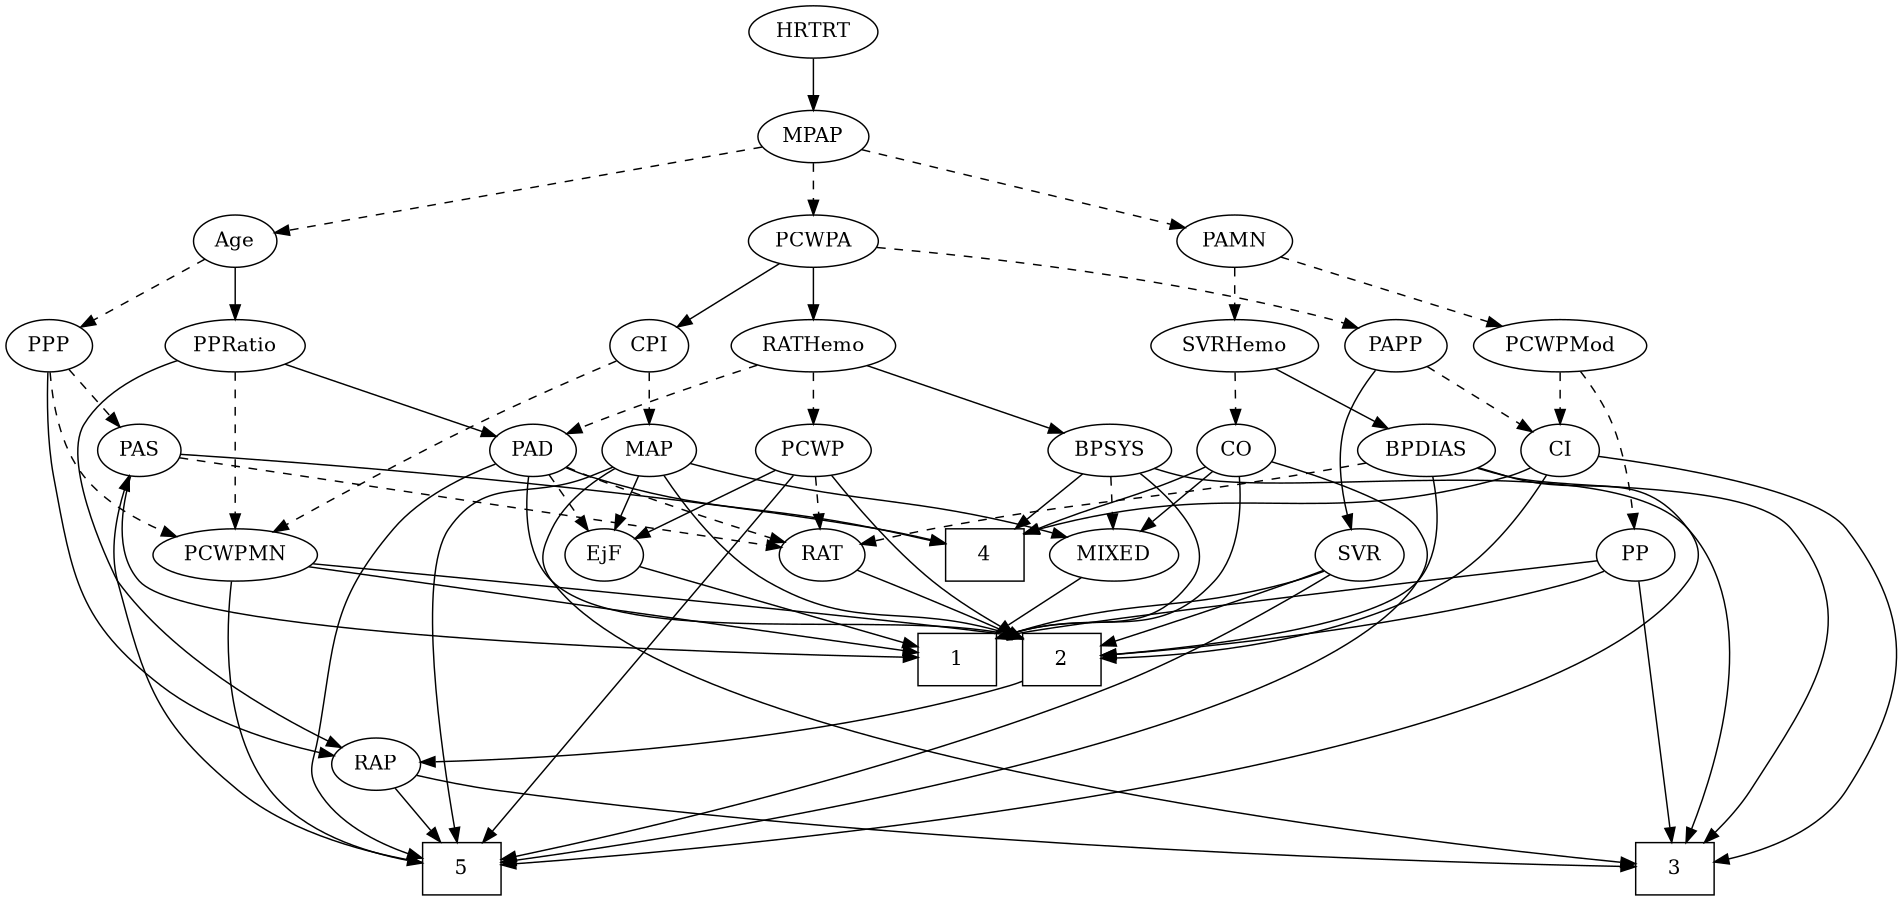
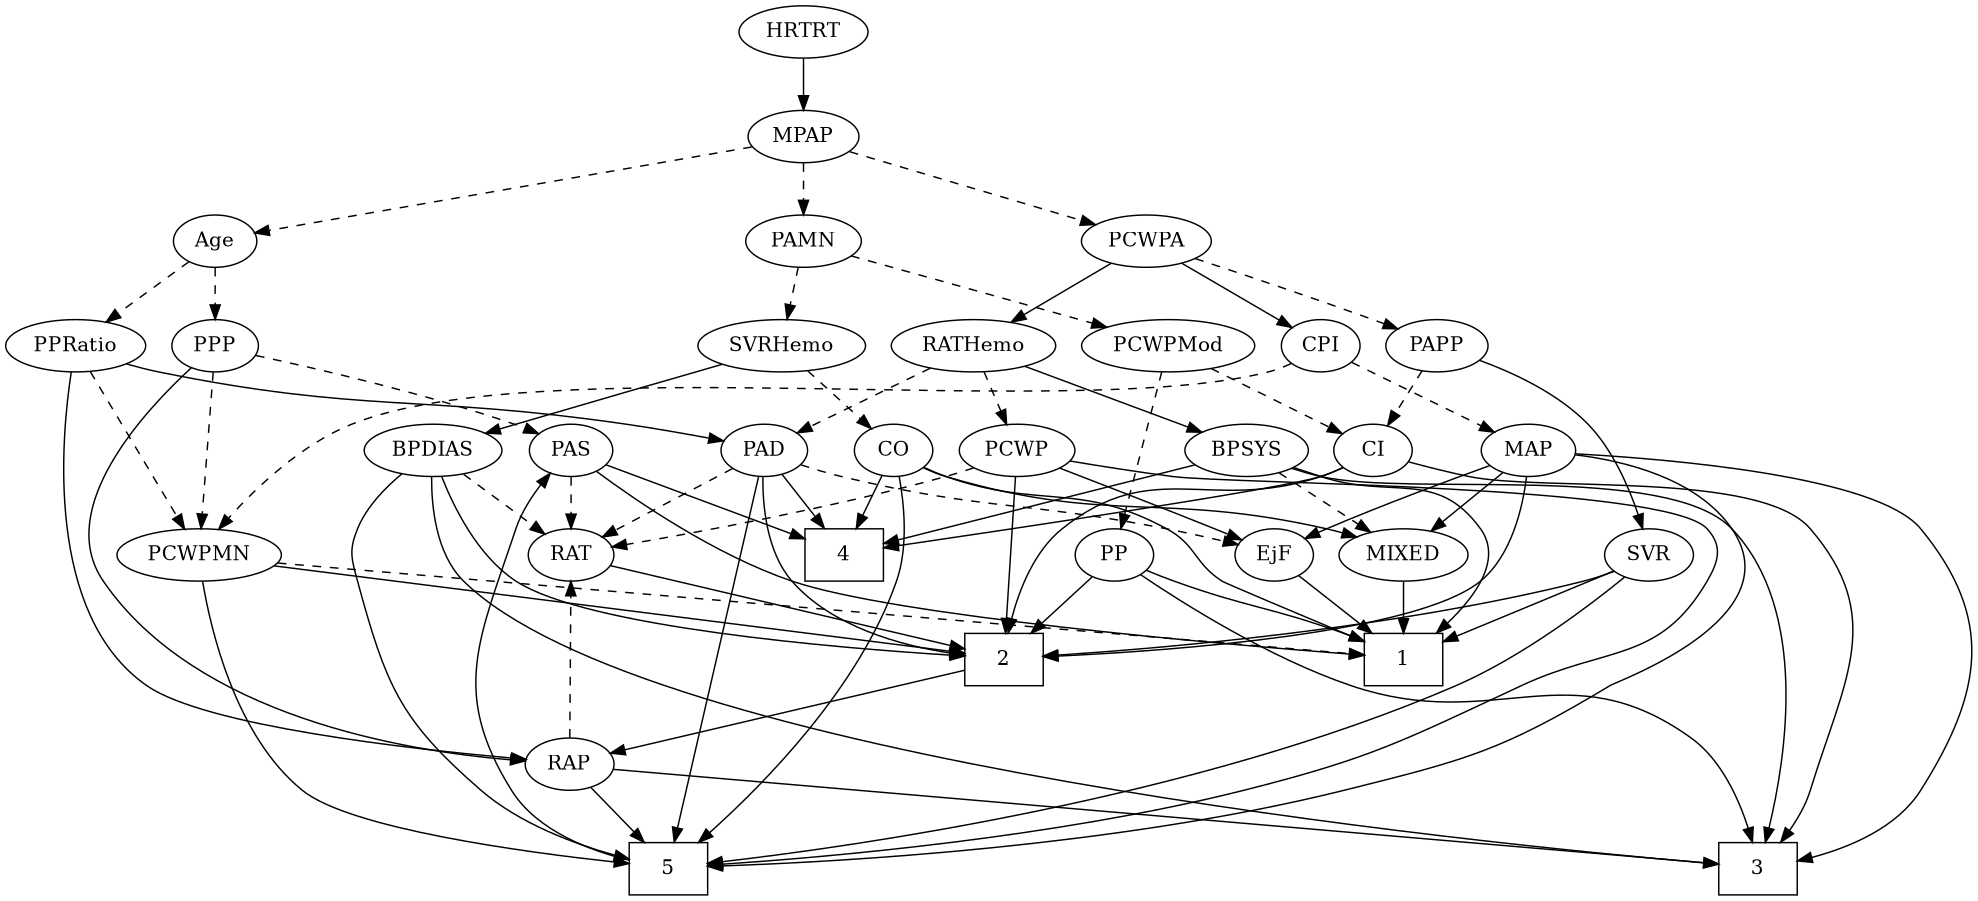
  strict digraph {
    edge [style=solid]
    1 [height=0.5 shape=box width=0.75]
    2 [height=0.5 shape=box width=0.75]
    RAP [height=0.5 width=0.77632]
    3 [height=0.5 shape=box width=0.75]
    4 [height=0.5 shape=box width=0.75]
    5 [height=0.5 shape=box width=0.75]
    PAS [height=0.5 width=0.75]
    Age [height=0.5 width=0.75]
    PPP [height=0.5 width=0.75]
    PPRatio [height=0.5 width=1.1013]
    PCWPMN [height=0.5 width=1.3902]
    PAD [height=0.5 width=0.79437]
    RAT [height=0.5 width=0.75827]
    EjF [height=0.5 width=0.75]
    MIXED [height=0.5 width=1.1193]
    MPAP [height=0.5 width=0.97491]
    PAMN [height=0.5 width=1.011]
    PCWPA [height=0.5 width=1.1555]
    PCWPMod [height=0.5 width=1.4443]
    SVRHemo [height=0.5 width=1.3902]
    RATHemo [height=0.5 width=1.3721]
    CPI [height=0.5 width=0.75]
    PAPP [height=0.5 width=0.88464]
    PP [height=0.5 width=0.75]
    CI [height=0.5 width=0.75]
    CO [height=0.5 width=0.75]
    BPDIAS [height=0.5 width=1.1735]
    BPSYS [height=0.5 width=1.0471]
    PCWP [height=0.5 width=0.97491]
    MAP [height=0.5 width=0.84854]
    SVR [height=0.5 width=0.77632]
    HRTRT [height=0.5 width=1.1013]
    2 -> RAP
    RAP -> 3
    RAP -> 5
+   RAP -> RAT [style=dashed]
    5 -> PAS
    PAS -> 1
    PAS -> 4
    PAS -> RAT [style=dashed]
    Age -> PPP [style=dashed]
-   Age -> PPRatio
+   Age -> PPRatio [style=dashed]
    PPP -> RAP
    PPP -> PAS [style=dashed]
    PPP -> PCWPMN [style=dashed]
    PPRatio -> RAP
    PPRatio -> PCWPMN [style=dashed]
    PPRatio -> PAD
-   PCWPMN -> 1
+   PCWPMN -> 1 [style=dashed]
    PCWPMN -> 2
    PCWPMN -> 5
    PAD -> 2
    PAD -> 4
    PAD -> 5
    PAD -> RAT [style=dashed]
    PAD -> EjF [style=dashed]
    RAT -> 2
    EjF -> 1
    MIXED -> 1
    MPAP -> Age [style=dashed]
    MPAP -> PAMN [style=dashed]
    MPAP -> PCWPA [style=dashed]
    PAMN -> PCWPMod [style=dashed]
    PAMN -> SVRHemo [style=dashed]
    PCWPA -> RATHemo
    PCWPA -> CPI
    PCWPA -> PAPP [style=dashed]
    PCWPMod -> PP [style=dashed]
    PCWPMod -> CI [style=dashed]
    SVRHemo -> CO [style=dashed]
    SVRHemo -> BPDIAS
    RATHemo -> PAD [style=dashed]
    RATHemo -> BPSYS
    RATHemo -> PCWP [style=dashed]
    CPI -> PCWPMN [style=dashed]
    CPI -> MAP [style=dashed]
    PAPP -> CI [style=dashed]
    PAPP -> SVR
    PP -> 1
    PP -> 2
    PP -> 3
    CI -> 2
    CI -> 3
    CI -> 4
    CO -> 1
    CO -> 4
    CO -> 5
    CO -> MIXED
    BPDIAS -> 2
    BPDIAS -> 3
    BPDIAS -> 5
    BPDIAS -> RAT [style=dashed]
    BPSYS -> 1
    BPSYS -> 3
    BPSYS -> 4
    BPSYS -> MIXED [style=dashed]
    PCWP -> 2
    PCWP -> 5
    PCWP -> RAT [style=dashed]
    PCWP -> EjF
    MAP -> 2
    MAP -> 3
    MAP -> 5
    MAP -> EjF
    MAP -> MIXED
    SVR -> 1
    SVR -> 2
    SVR -> 5
    HRTRT -> MPAP
  }
